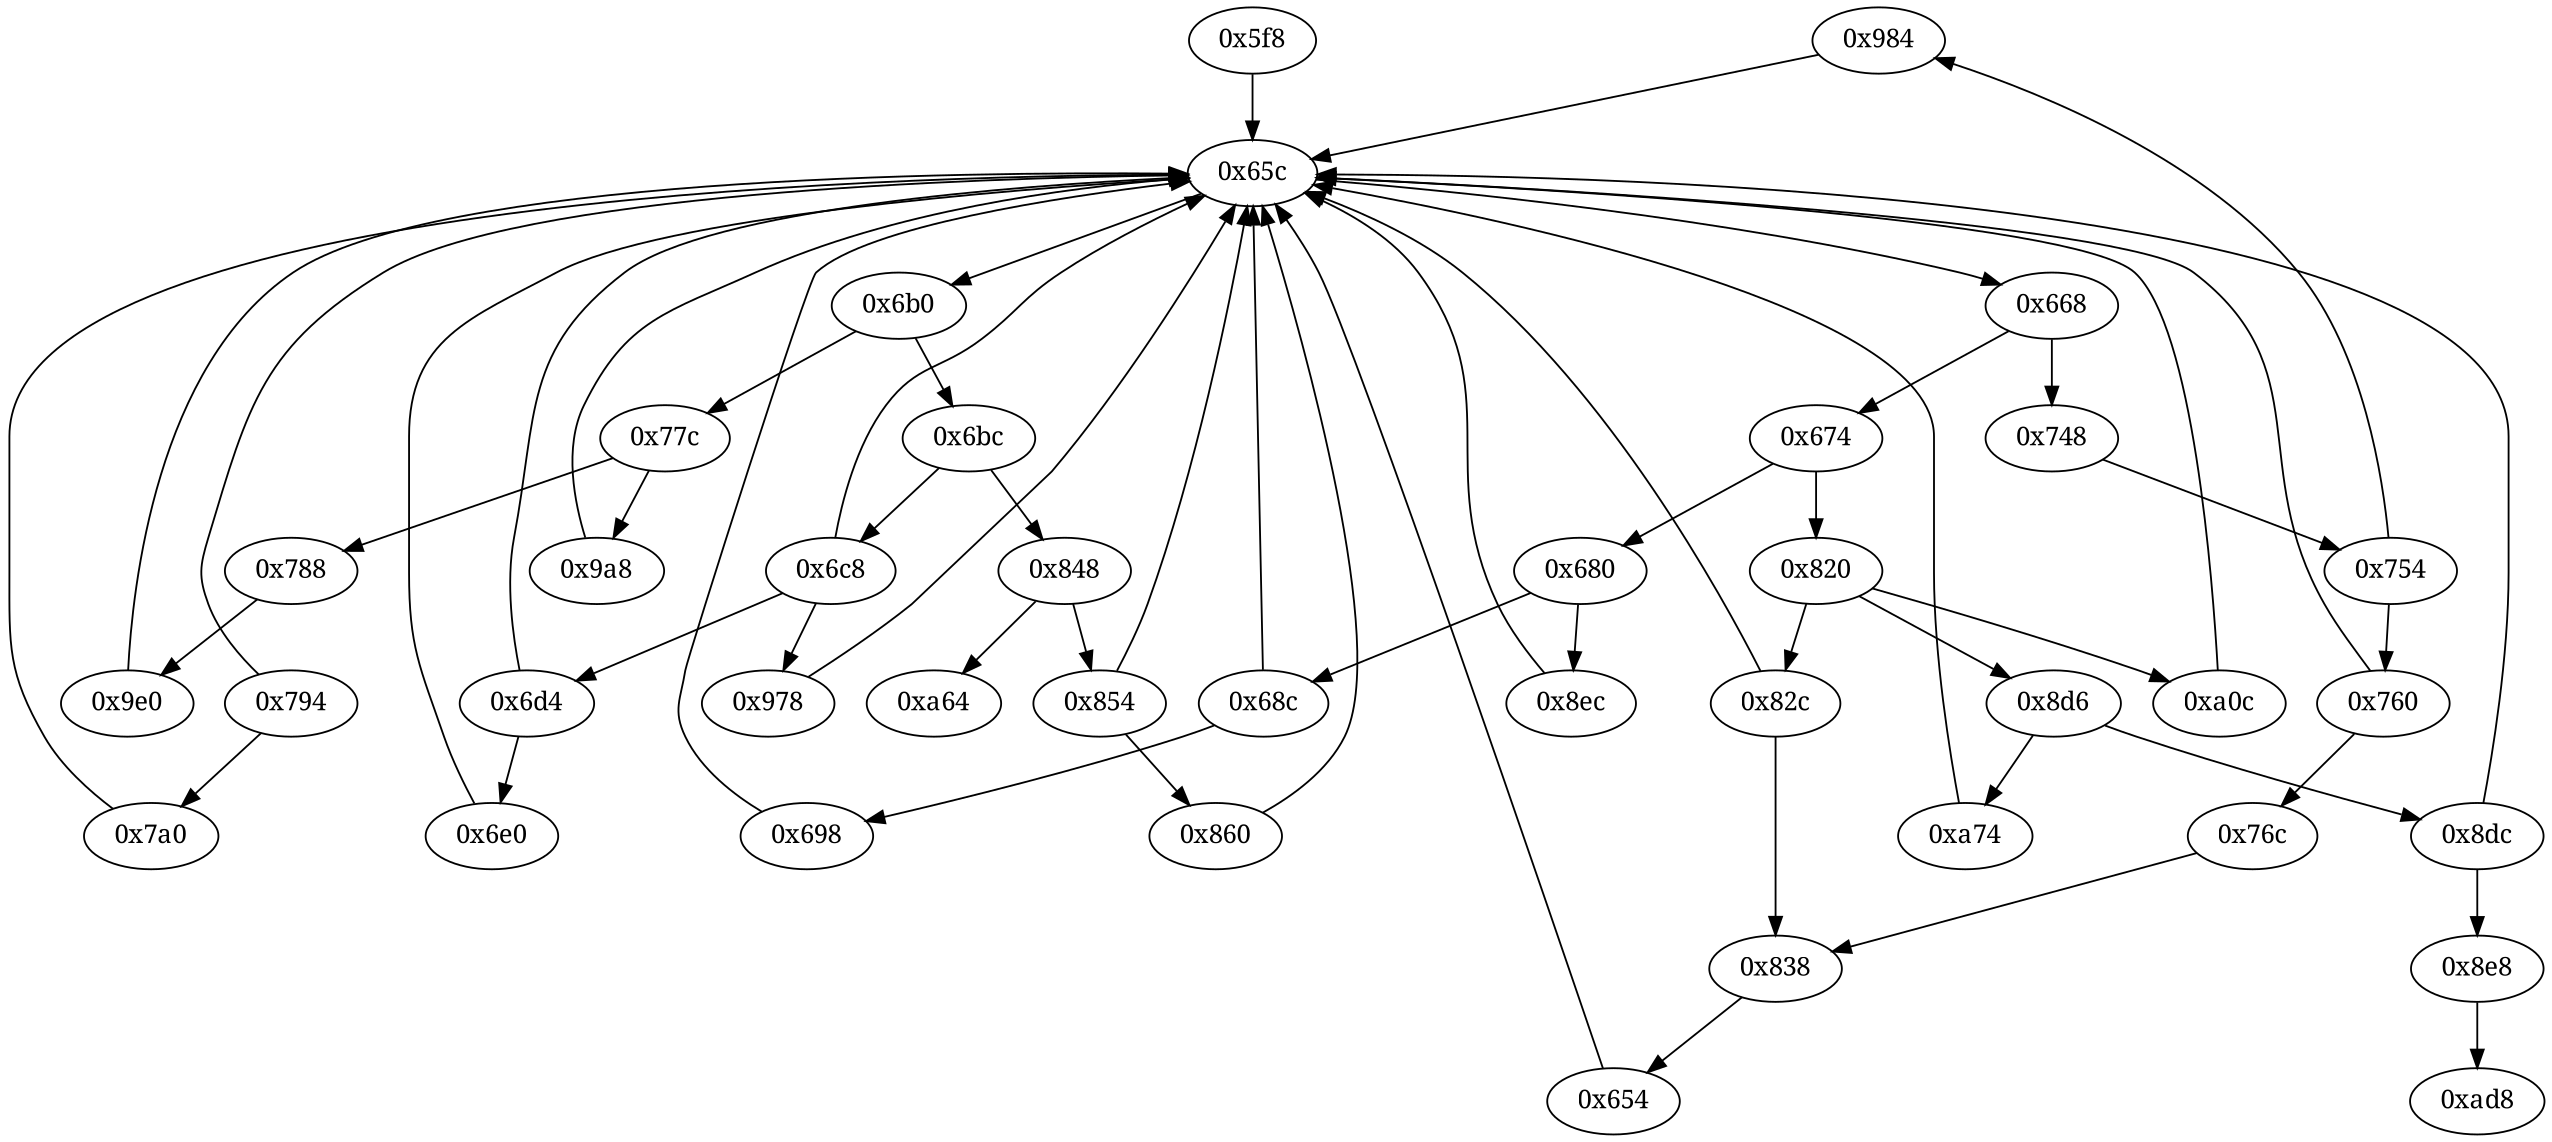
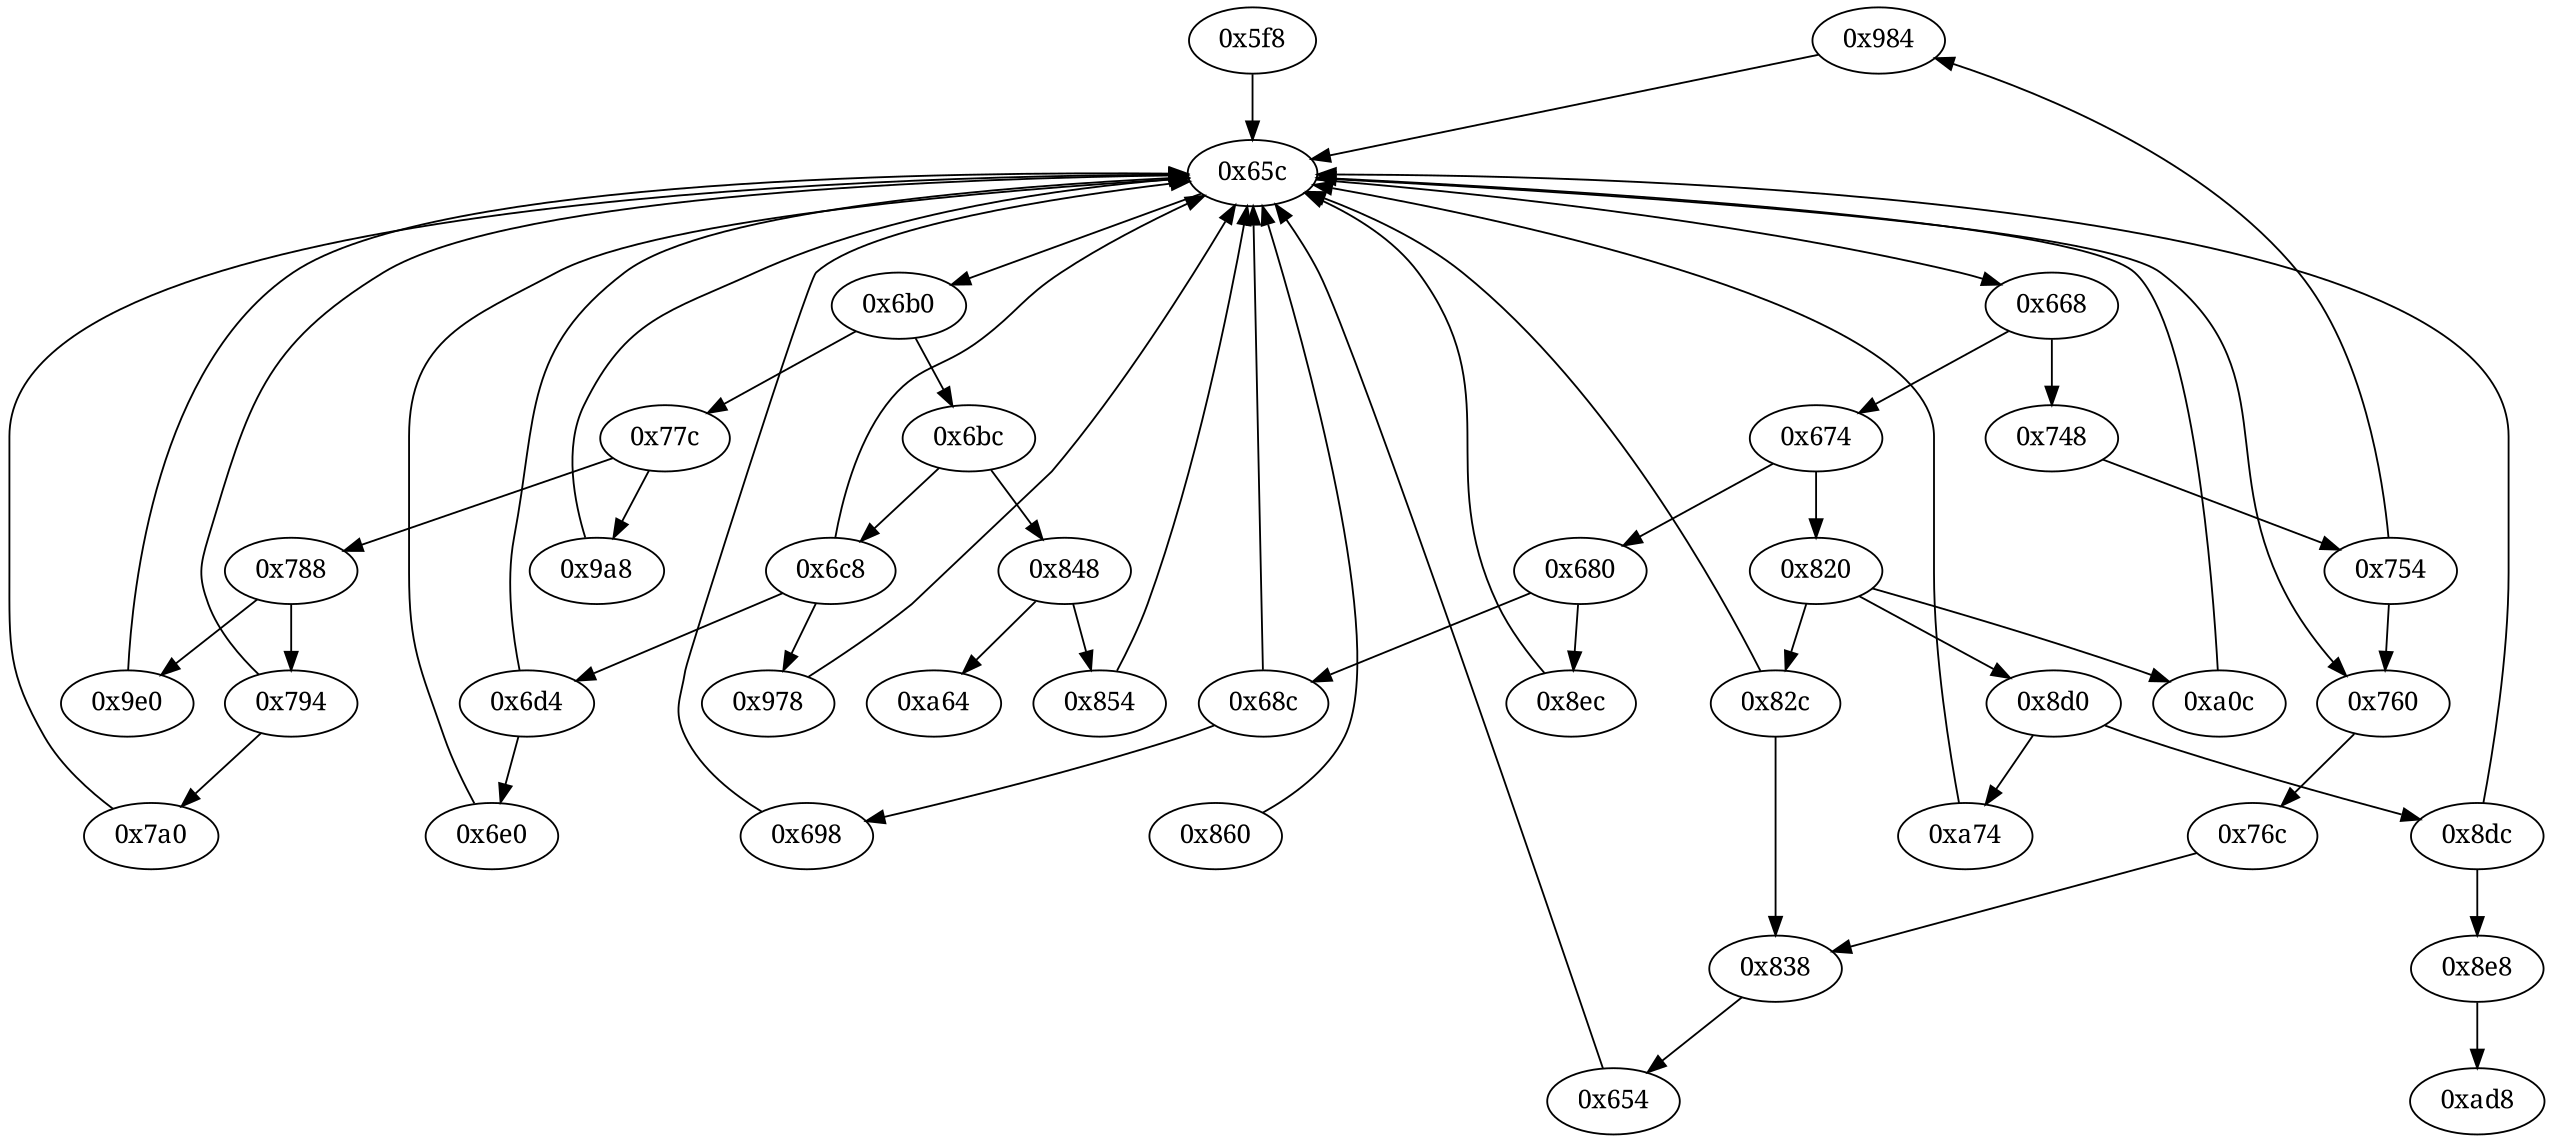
  strict digraph {
    fontname="Noto Serif"
    node [fontname="Noto Serif" opcode="[u'ldr', u'cmp', u'b']"]
    edge [fontname="Noto Serif"]
    "0x984" [opcode="[u'ldr', u'ldr', u'mov', u'sub', u'str', u'ldr', u'ldr', u'str', u'b']"]
    "0x65c"
    "0x668"
    "0x6b0"
    "0x674"
    "0x748"
    "0x6bc"
    "0x77c"
    "0x9e0" [opcode="[u'ldrb', u'ldr', u'ldr', u'ldr', u'ldr', u'ldr', u'ldr', u'ldr', u'ldr', u'mov', u'b']"]
    "0x788"
    "0x794"
    "0x7a0" [opcode="[u'ldr', u'ldr', u'ldrb', u'strb', u'ldrb', u'cmp', u'mov', u'strb', u'ldr', u'ldr', u'ldr', u'ldr', u'mov', u'sub', u'sub', u'add', u'mul', u'eor', u'and', u'mov', u'ldr', u'mov', u'cmp', u'mov', u'teq', u'mov', u'mov', u'cmp', u'mov', u'cmp', u'mov', u'b']"]
    "0x8ec" [opcode="[u'ldrb', u'ldr', u'ldr', u'mov', u'sub', u'add', u'add', u'str', u'ldr', u'add', u'str', u'ldr', u'ldr', u'ldr', u'add', u'sub', u'sub', u'mul', u'ldr', u'eor', u'and', u'mov', u'mov', u'ldr', u'ldr', u'cmp', u'mov', u'teq', u'ldr', u'mov', u'cmp', u'mov', u'cmp', u'mov', u'b']"]
    "0x680"
    "0x68c"
    "0x698" [opcode="[u'ldr', u'str', u'ldr', u'ldr', u'str', u'b']"]
    "0xa64" [opcode="[u'ldr', u'ldr', u'mov', u'b']"]
    "0x6d4"
    "0x6e0" [opcode="[u'ldr', u'str', u'ldr', u'str', u'ldr', u'ldr', u'ldr', u'rsb', u'mvn', u'mul', u'eor', u'and', u'ldr', u'mov', u'mov', u'cmp', u'mov', u'cmp', u'mov', u'mov', u'cmp', u'mov', u'mov', u'teq', u'mov', u'b']"]
    "0x82c"
    "0x838" [opcode="[u'ldrb', u'ldr', u'ldr', u'b']"]
    "0x654" [opcode="[u'cmp', u'mov']"]
    "0x860" [opcode="[u'ldr', u'ldr', u'ldr', u'cmp', u'mov', u'mov', u'strb', u'ldr', u'ldr', u'sub', u'mul', u'mov', u'mvn', u'ldr', u'ldr', u'orr', u'cmn', u'mov', u'cmp', u'mov', u'mov', u'mov', u'cmn', u'mov', u'mov', u'teq', u'mov', u'b']"]
    "0xa74" [opcode="[u'ldr', u'str', u'str', u'ldr', u'ldr', u'rsb', u'mvn', u'mul', u'mov', u'mvn', u'ldr', u'orr', u'cmn', u'mov', u'ldr', u'cmp', u'mov', u'mov', u'mov', u'cmn', u'mov', u'mov', u'teq', u'mov', u'b']"]
-   "0x8d0" [label="0x8d6"]
+   "0x8d0"
    "0x8dc"
    "0x8e8" [opcode="[u'b']"]
    "0xad8" [opcode="[u'ldr', u'ldr', u'add', u'bl', u'mov', u'sub', u'pop']"]
    "0x848"
    "0x854"
    "0x820"
    "0xa0c" [opcode="[u'ldr', u'mov', u'ldr', u'sub', u'mul', u'mov', u'eor', u'and', u'ldr', u'mov', u'ldr', u'cmp', u'mov', u'teq', u'ldr', u'mov', u'cmp', u'mov', u'mov', u'cmp', u'mov', u'b']"]
    "0x6c8"
    "0x978" [opcode="[u'ldr', u'mov', u'b']"]
    "0x76c" [opcode="[u'ldrb', u'ldr', u'ldr', u'b']"]
    "0x754"
    "0x760"
    "0x9a8" [opcode="[u'ldr', u'ldr', u'ldrb', u'ldr', u'ldr', u'sub', u'add', u'add', u'str', u'ldr', u'ldr', u'rsb', u'rsb', u'b']"]
    "0x5f8" [opcode="[u'push', u'add', u'sub', u'ldr', u'mvn', u'str', u'mov', u'str', u'ldr', u'ldr', u'ldr', u'ldr', u'ldr', u'str', u'ldr', u'ldr', u'str', u'ldr', u'ldr', u'str', u'str', u'str', u'b']"]
    "0x984" -> "0x65c"
    "0x65c" -> "0x668"
    "0x65c" -> "0x6b0"
    "0x668" -> "0x674"
    "0x668" -> "0x748"
    "0x6b0" -> "0x6bc"
    "0x6b0" -> "0x77c"
    "0x674" -> "0x680"
    "0x674" -> "0x820"
    "0x748" -> "0x754"
    "0x6bc" -> "0x848"
    "0x6bc" -> "0x6c8"
    "0x77c" -> "0x788"
    "0x77c" -> "0x9a8"
    "0x9e0" -> "0x65c"
    "0x788" -> "0x9e0"
+   "0x788" -> "0x794"
    "0x794" -> "0x65c"
    "0x794" -> "0x7a0"
    "0x7a0" -> "0x65c"
    "0x8ec" -> "0x65c"
    "0x680" -> "0x8ec"
    "0x680" -> "0x68c"
    "0x68c" -> "0x65c"
    "0x68c" -> "0x698"
    "0x698" -> "0x65c"
    "0x6d4" -> "0x65c"
    "0x6d4" -> "0x6e0"
    "0x6e0" -> "0x65c"
    "0x82c" -> "0x65c"
    "0x82c" -> "0x838"
    "0x838" -> "0x654"
    "0x654" -> "0x65c"
    "0x860" -> "0x65c"
    "0xa74" -> "0x65c"
    "0x8d0" -> "0xa74"
    "0x8d0" -> "0x8dc"
    "0x8dc" -> "0x65c"
    "0x8dc" -> "0x8e8"
    "0x8e8" -> "0xad8"
    "0x848" -> "0xa64"
    "0x848" -> "0x854"
    "0x854" -> "0x65c"
-   "0x854" -> "0x860"
    "0x820" -> "0x82c"
    "0x820" -> "0x8d0"
    "0x820" -> "0xa0c"
    "0xa0c" -> "0x65c"
    "0x6c8" -> "0x65c"
    "0x6c8" -> "0x6d4"
    "0x6c8" -> "0x978"
    "0x978" -> "0x65c"
    "0x76c" -> "0x838"
    "0x754" -> "0x984"
    "0x754" -> "0x760"
-   "0x760" -> "0x65c"
+   "0x65c" -> "0x760"
    "0x760" -> "0x76c"
    "0x9a8" -> "0x65c"
    "0x5f8" -> "0x65c"
  }
